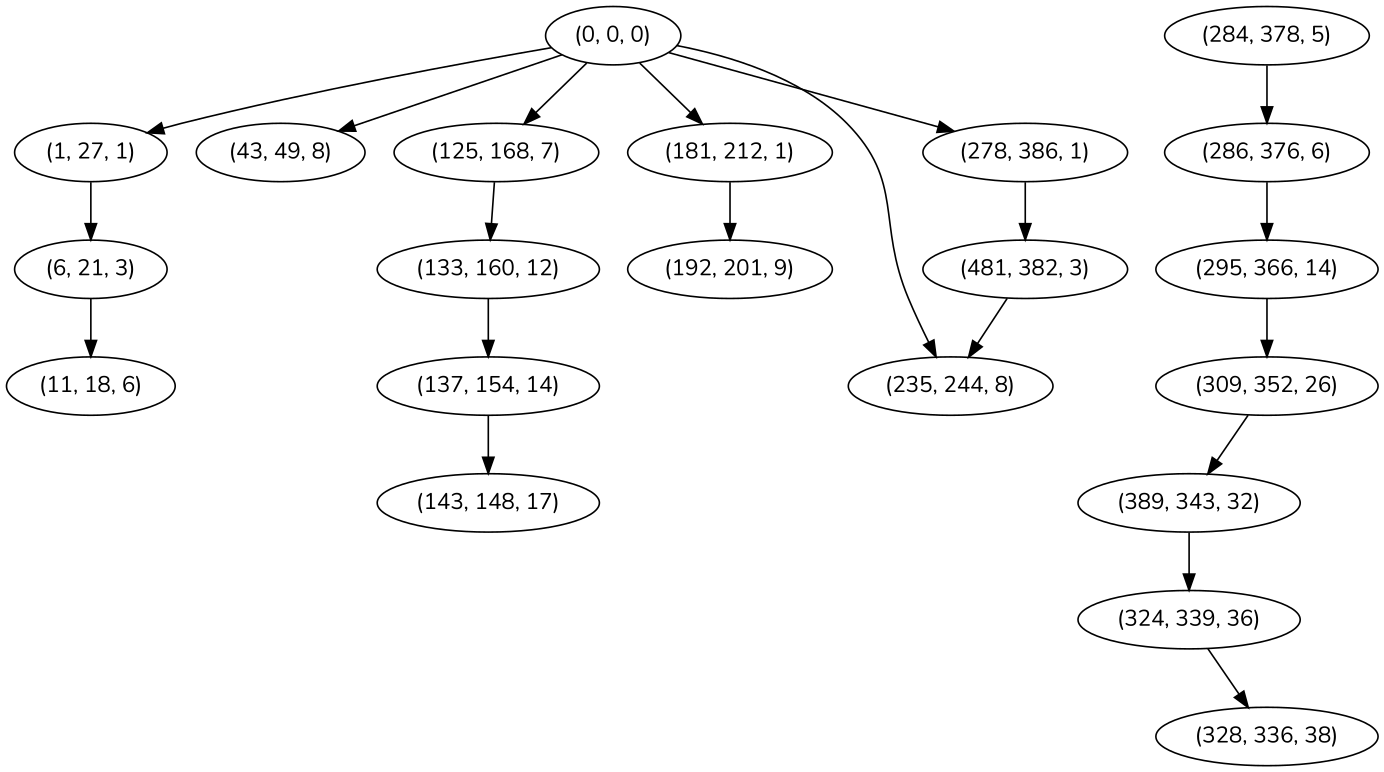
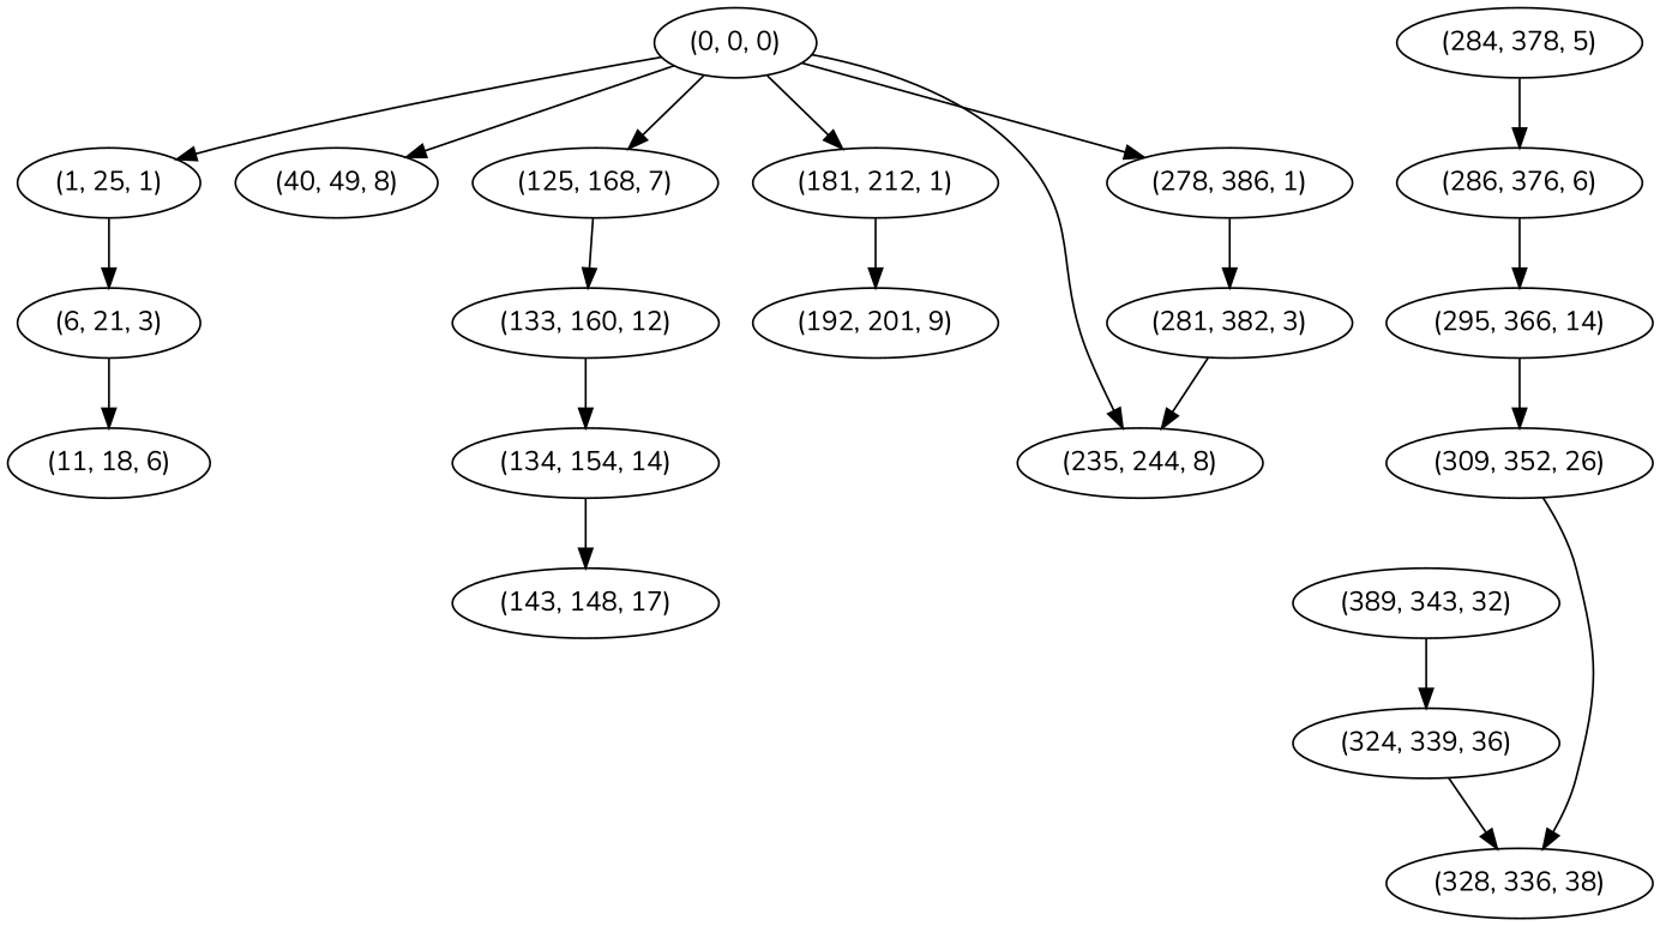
  digraph {
    fontname=Nunito
    node [fontname=Nunito]
    edge [fontname=Nunito]
    "(0, 0, 0)"
-   "(1, 27, 1)"
-   "(43, 49, 8)"
+   "(1, 27, 1)" [label="(1, 25, 1)"]
+   "(43, 49, 8)" [label="(40, 49, 8)"]
    "(125, 168, 7)"
    "(181, 212, 1)"
    "(235, 244, 8)"
    "(278, 386, 1)"
    "(6, 21, 3)"
    "(133, 160, 12)"
    "(192, 201, 9)"
-   "(281, 382, 3)" [label="(481, 382, 3)"]
+   "(281, 382, 3)"
    "(11, 18, 6)"
-   "(137, 154, 14)"
+   "(137, 154, 14)" [label="(134, 154, 14)"]
    "(143, 148, 17)"
    "(284, 378, 5)"
    "(286, 376, 6)"
    "(295, 366, 14)"
    "(309, 352, 26)"
    n19 [label="(389, 343, 32)"]
    "(324, 339, 36)"
    "(328, 336, 38)"
    "(0, 0, 0)" -> "(1, 27, 1)"
    "(0, 0, 0)" -> "(43, 49, 8)"
    "(0, 0, 0)" -> "(125, 168, 7)"
    "(0, 0, 0)" -> "(181, 212, 1)"
    "(0, 0, 0)" -> "(235, 244, 8)"
    "(0, 0, 0)" -> "(278, 386, 1)"
    "(1, 27, 1)" -> "(6, 21, 3)"
    "(125, 168, 7)" -> "(133, 160, 12)"
    "(181, 212, 1)" -> "(192, 201, 9)"
    "(278, 386, 1)" -> "(281, 382, 3)"
    "(6, 21, 3)" -> "(11, 18, 6)"
    "(133, 160, 12)" -> "(137, 154, 14)"
    "(281, 382, 3)" -> "(235, 244, 8)"
    "(137, 154, 14)" -> "(143, 148, 17)"
    "(284, 378, 5)" -> "(286, 376, 6)"
    "(286, 376, 6)" -> "(295, 366, 14)"
    "(295, 366, 14)" -> "(309, 352, 26)"
-   "(309, 352, 26)" -> n19
+   "(309, 352, 26)" -> "(328, 336, 38)"
    n19 -> "(324, 339, 36)"
    "(324, 339, 36)" -> "(328, 336, 38)"
  }
